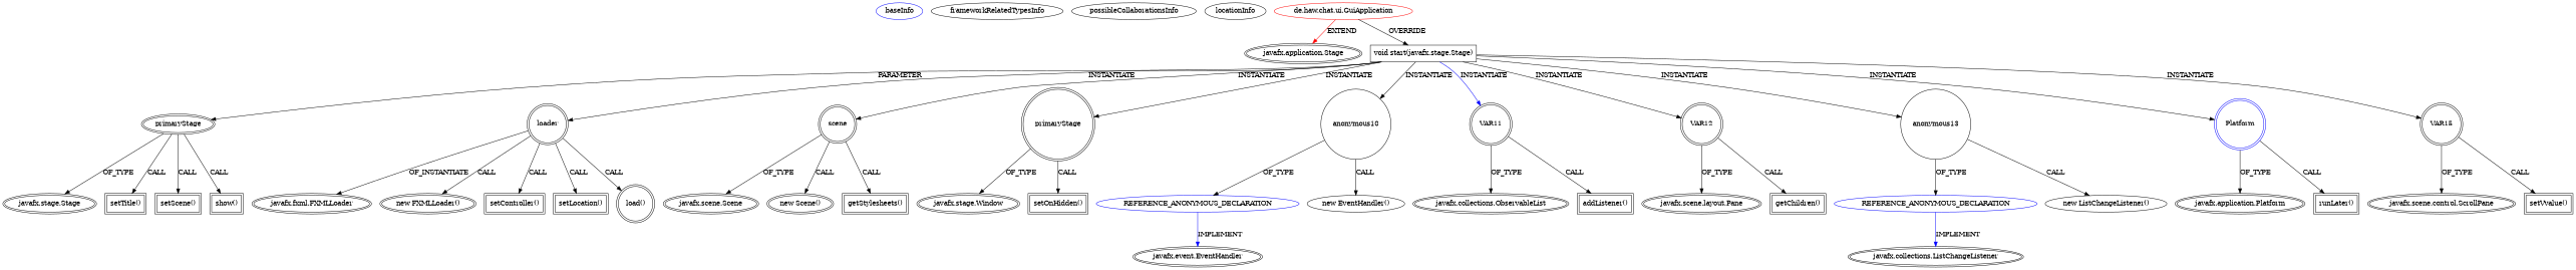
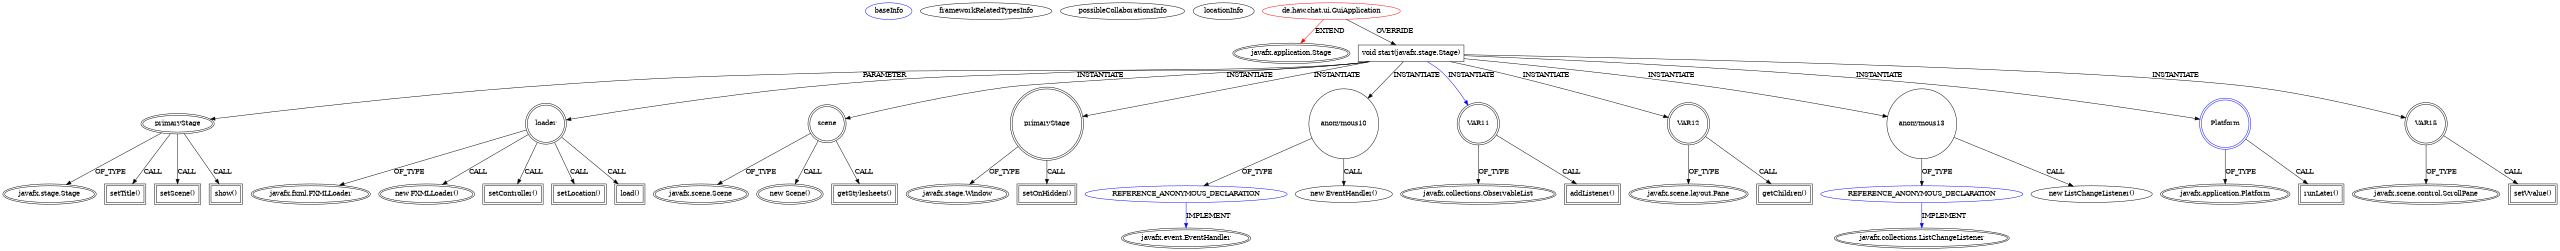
  digraph {
    node [isFrameworkType=true vertexType=INSIDE_CALL peripheries=2]
    baseInfo [category=extension_graph color=blue graphId=2695 isAnonymous=false possibleRelation=true isFrameworkType="" vertexType="" peripheries=""]
    frameworkRelatedTypesInfo [0="javafx.application.Application" isFrameworkType="" vertexType="" peripheries=""]
    possibleCollaborationsInfo [0="2695~OVERRIDING_METHOD_DECLARATION-INSTANTIATION-~javafx.application.Application ~javafx.collections.ListChangeListener ~false~true" 1="2695~OVERRIDING_METHOD_DECLARATION-INSTANTIATION-~javafx.application.Application ~javafx.event.EventHandler ~false~true" isFrameworkType="" vertexType="" peripheries=""]
    locationInfo [contextSignature=GuiApplication filePath="/futjikato-HAW-RN-Chat/HAW-RN-Chat-master/src/de/haw/chat/ui/GuiApplication.java" graphId=2695 projectName="futjikato-HAW-RN-Chat" isFrameworkType="" vertexType="" peripheries=""]
    n5 [color=red isFrameworkType=false label="de.haw.chat.ui.GuiApplication" vertexType=ROOT_CLIENT_CLASS_DECLARATION peripheries=""]
    n6 [label="javafx.application.Stage" vertexType=FRAMEWORK_CLASS_TYPE]
    n7 [isFrameworkType=false label="void start(javafx.stage.Stage)" shape=box vertexType=OVERRIDING_METHOD_DECLARATION peripheries=""]
    n8 [label=primaryStage vertexType=PARAMETER_DECLARATION]
    n9 [label=loader shape=circle vertexType=VARIABLE_EXPRESION]
    n10 [label=scene shape=circle vertexType=VARIABLE_EXPRESION]
    n11 [label=primaryStage shape=circle vertexType=VARIABLE_EXPRESION]
    n12 [isFrameworkType=false label=anonymous10 shape=circle vertexType=VARIABLE_EXPRESION peripheries=""]
    n13 [label=VAR11 shape=circle vertexType=VARIABLE_EXPRESION]
    n14 [label=VAR12 shape=circle vertexType=VARIABLE_EXPRESION]
    n15 [isFrameworkType=false label=anonymous13 shape=circle vertexType=VARIABLE_EXPRESION peripheries=""]
    n16 [color=blue label=Platform shape=circle vertexType=VARIABLE_EXPRESION]
    n17 [label=VAR15 shape=circle vertexType=VARIABLE_EXPRESION]
    n18 [label="javafx.stage.Stage" vertexType=FRAMEWORK_CLASS_TYPE]
    n19 [label="setTitle()" shape=box]
    n20 [label="setScene()" shape=box]
    n21 [label="show()" shape=box]
    n22 [label="javafx.fxml.FXMLLoader" vertexType=FRAMEWORK_CLASS_TYPE]
    n23 [label="new FXMLLoader()" vertexType=CONSTRUCTOR_CALL]
    n24 [label="setController()" shape=box]
    n25 [label="setLocation()" shape=box]
-   n26 [label="load()" shape=circle]
+   n26 [label="load()" shape=box]
    n27 [label="javafx.scene.Scene" vertexType=FRAMEWORK_CLASS_TYPE]
    n28 [label="new Scene()" vertexType=CONSTRUCTOR_CALL]
    n29 [label="getStylesheets()" shape=box]
    n30 [label="javafx.stage.Window" vertexType=FRAMEWORK_CLASS_TYPE]
    n31 [label="setOnHidden()" shape=box]
    n32 [color=blue isFrameworkType=false label=REFERENCE_ANONYMOUS_DECLARATION vertexType=REFERENCE_ANONYMOUS_DECLARATION peripheries=""]
    n33 [isFrameworkType=false label="new EventHandler()" vertexType=CONSTRUCTOR_CALL peripheries=""]
    n34 [label="javafx.collections.ObservableList" vertexType=FRAMEWORK_INTERFACE_TYPE]
    n35 [label="addListener()" shape=box]
    n36 [label="javafx.scene.layout.Pane" vertexType=FRAMEWORK_CLASS_TYPE]
    n37 [label="getChildren()" shape=box]
    n38 [color=blue isFrameworkType=false label=REFERENCE_ANONYMOUS_DECLARATION vertexType=REFERENCE_ANONYMOUS_DECLARATION peripheries=""]
    n39 [isFrameworkType=false label="new ListChangeListener()" vertexType=CONSTRUCTOR_CALL peripheries=""]
    n40 [label="javafx.application.Platform" vertexType=FRAMEWORK_CLASS_TYPE]
    n41 [label="runLater()" shape=box]
    n42 [label="javafx.scene.control.ScrollPane" vertexType=FRAMEWORK_CLASS_TYPE]
    n43 [label="setVvalue()" shape=box]
    n44 [label="javafx.event.EventHandler" vertexType=FRAMEWORK_INTERFACE_TYPE]
    n45 [label="javafx.collections.ListChangeListener" vertexType=FRAMEWORK_INTERFACE_TYPE]
    n5 -> n6 [color=red label=EXTEND]
    n5 -> n7 [label=OVERRIDE]
    n7 -> n8 [label=PARAMETER]
    n7 -> n9 [label=INSTANTIATE]
    n7 -> n10 [label=INSTANTIATE]
    n7 -> n11 [label=INSTANTIATE]
    n7 -> n12 [label=INSTANTIATE]
    n7 -> n13 [color=blue label=INSTANTIATE]
    n7 -> n14 [label=INSTANTIATE]
    n7 -> n15 [label=INSTANTIATE]
    n7 -> n16 [label=INSTANTIATE]
    n7 -> n17 [label=INSTANTIATE]
    n8 -> n18 [label=OF_TYPE]
    n8 -> n19 [label=CALL]
    n8 -> n20 [label=CALL]
    n8 -> n21 [label=CALL]
-   n9 -> n22 [label=OF_INSTANTIATE]
+   n9 -> n22 [label=OF_TYPE]
    n9 -> n23 [label=CALL]
    n9 -> n24 [label=CALL]
    n9 -> n25 [label=CALL]
    n9 -> n26 [label=CALL]
    n10 -> n27 [label=OF_TYPE]
    n10 -> n28 [label=CALL]
    n10 -> n29 [label=CALL]
    n11 -> n30 [label=OF_TYPE]
    n11 -> n31 [label=CALL]
    n12 -> n32 [label=OF_TYPE]
    n12 -> n33 [label=CALL]
    n13 -> n34 [label=OF_TYPE]
    n13 -> n35 [label=CALL]
    n14 -> n36 [label=OF_TYPE]
    n14 -> n37 [label=CALL]
    n15 -> n38 [label=OF_TYPE]
    n15 -> n39 [label=CALL]
    n16 -> n40 [label=OF_TYPE]
    n16 -> n41 [label=CALL]
    n17 -> n42 [label=OF_TYPE]
    n17 -> n43 [label=CALL]
    n32 -> n44 [color=blue label=IMPLEMENT]
    n38 -> n45 [color=blue label=IMPLEMENT]
  }
